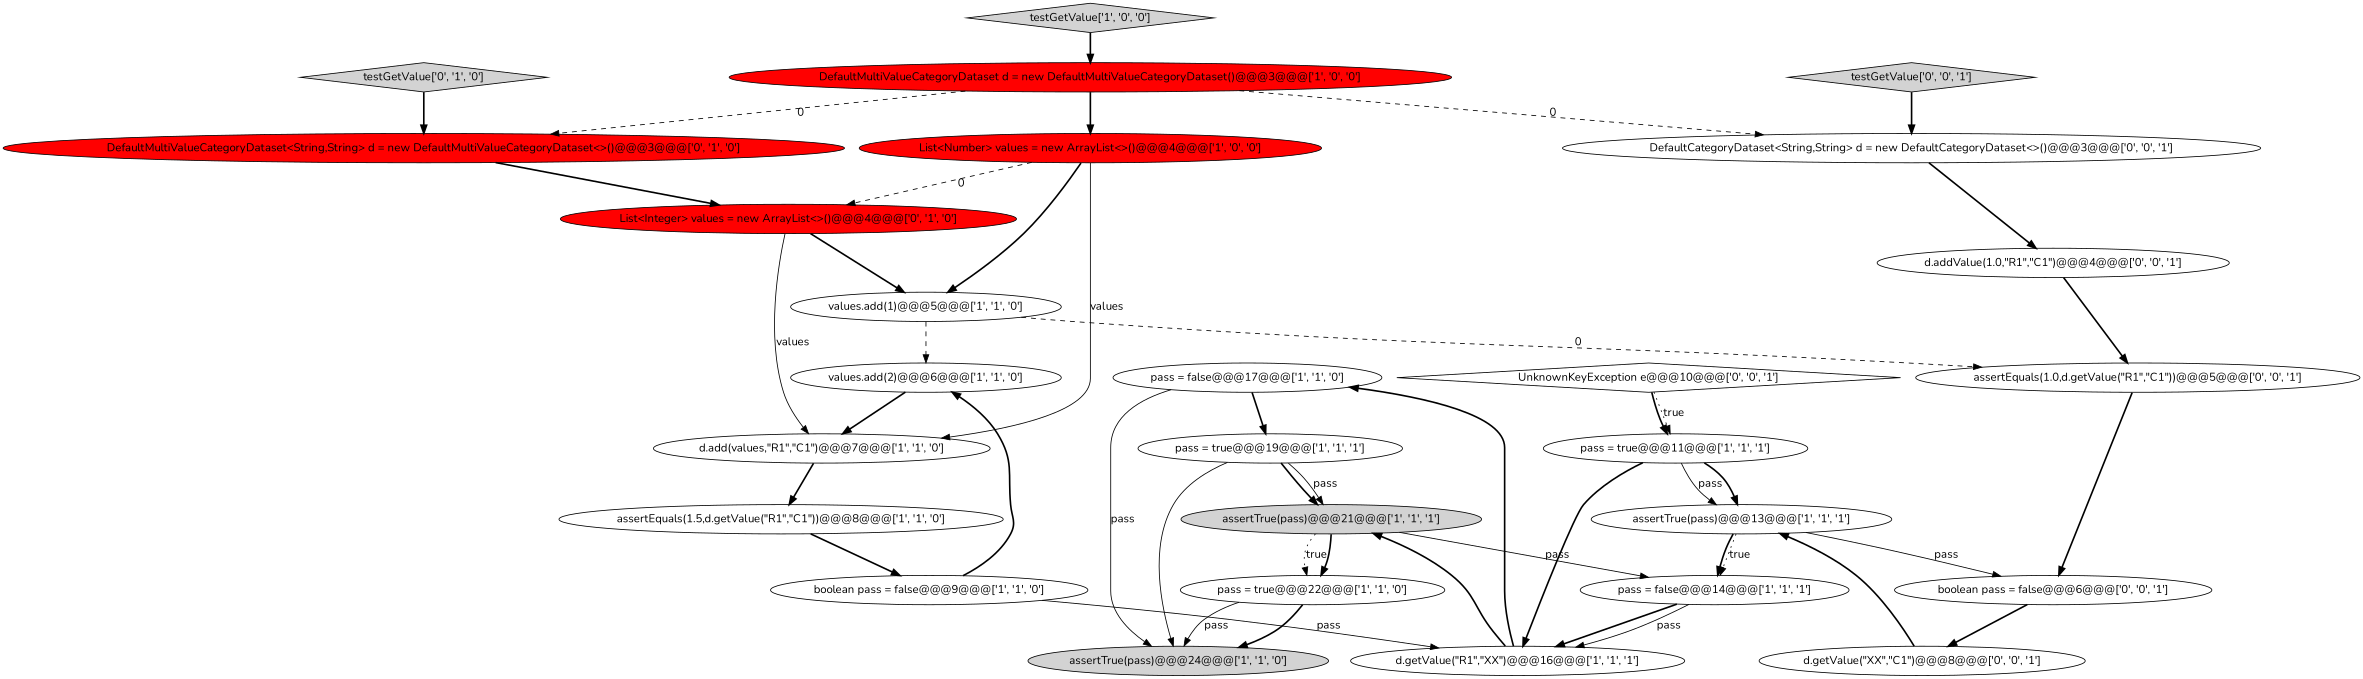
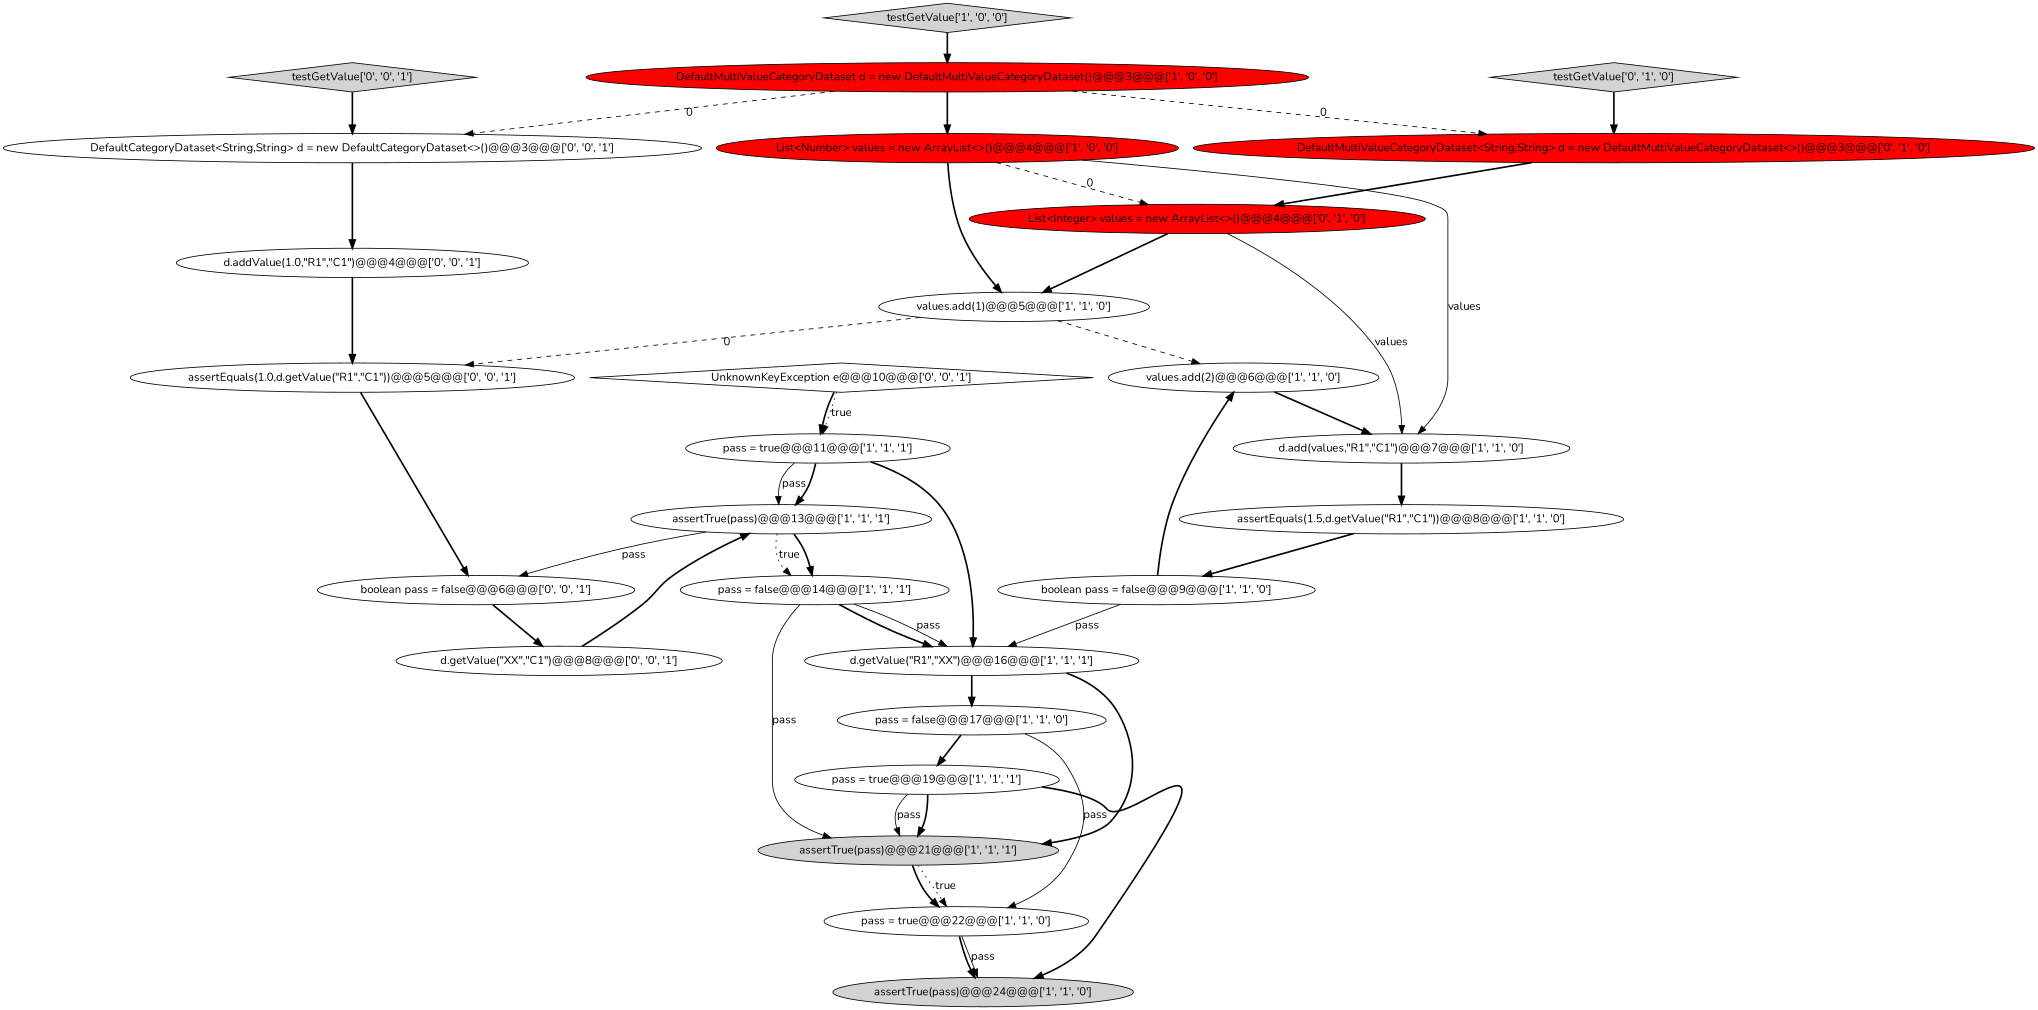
  digraph {
    fontname=Nunito
    node [fillcolor=white fontname=Nunito shape=ellipse style=filled]
    edge [fontname=Nunito style=bold]
    n1 [label="pass = false@@@17@@@['1', '1', '0']"]
    n2 [fillcolor=lightgray label="assertTrue(pass)@@@24@@@['1', '1', '0']"]
    n3 [label="pass = true@@@19@@@['1', '1', '1']"]
    n4 [fillcolor=lightgray label="assertTrue(pass)@@@21@@@['1', '1', '1']"]
    n5 [label="UnknownKeyException e@@@10@@@['0', '0', '1']" shape=diamond]
    n6 [label="pass = true@@@11@@@['1', '1', '1']"]
    n7 [label="d.getValue(\"R1\",\"XX\")@@@16@@@['1', '1', '1']"]
    n8 [label="assertTrue(pass)@@@13@@@['1', '1', '1']"]
    n9 [fillcolor=red label="DefaultMultiValueCategoryDataset<String,String> d = new DefaultMultiValueCategoryDataset<>()@@@3@@@['0', '1', '0']"]
    n10 [fillcolor=red label="List<Integer> values = new ArrayList<>()@@@4@@@['0', '1', '0']"]
    n11 [label="values.add(1)@@@5@@@['1', '1', '0']"]
    n12 [label="d.add(values,\"R1\",\"C1\")@@@7@@@['1', '1', '0']"]
    n13 [label="assertEquals(1.5,d.getValue(\"R1\",\"C1\"))@@@8@@@['1', '1', '0']"]
    n14 [label="boolean pass = false@@@9@@@['1', '1', '0']"]
    n15 [label="values.add(2)@@@6@@@['1', '1', '0']"]
    n16 [label="assertEquals(1.0,d.getValue(\"R1\",\"C1\"))@@@5@@@['0', '0', '1']"]
    n17 [label="boolean pass = false@@@6@@@['0', '0', '1']"]
    n18 [fillcolor=red label="List<Number> values = new ArrayList<>()@@@4@@@['1', '0', '0']"]
    n19 [label="pass = false@@@14@@@['1', '1', '1']"]
    n20 [label="pass = true@@@22@@@['1', '1', '0']"]
    n21 [label="d.getValue(\"XX\",\"C1\")@@@8@@@['0', '0', '1']"]
    n22 [fillcolor=lightgray label="testGetValue['1', '0', '0']" shape=diamond]
    n23 [fillcolor=red label="DefaultMultiValueCategoryDataset d = new DefaultMultiValueCategoryDataset()@@@3@@@['1', '0', '0']"]
    n24 [label="DefaultCategoryDataset<String,String> d = new DefaultCategoryDataset<>()@@@3@@@['0', '0', '1']"]
    n25 [fillcolor=lightgray label="testGetValue['0', '1', '0']" shape=diamond]
    n26 [label="d.addValue(1.0,\"R1\",\"C1\")@@@4@@@['0', '0', '1']"]
    n27 [fillcolor=lightgray label="testGetValue['0', '0', '1']" shape=diamond]
-   n1 -> n2 [label=pass style=solid]
+   n1 -> n20 [label=pass style=solid]
    n1 -> n3
-   n3 -> n2 [style=solid]
+   n3 -> n2
    n3 -> n4
    n3 -> n4 [label=pass style=solid]
    n4 -> n20 [label=true style=dotted]
    n4 -> n20
    n5 -> n6
    n5 -> n6 [label=true style=dotted]
    n6 -> n7
    n6 -> n8 [label=pass style=solid]
    n6 -> n8
    n7 -> n1
    n7 -> n4
    n8 -> n17 [label=pass style=solid]
    n8 -> n19
    n8 -> n19 [label=true style=dotted]
    n9 -> n10
    n10 -> n11
    n10 -> n12 [label=values style=solid]
    n11 -> n15 [style=dashed]
    n11 -> n16 [label=0 style=dashed]
    n12 -> n13
    n13 -> n14
    n14 -> n7 [label=pass style=solid]
    n14 -> n15
    n15 -> n12
    n16 -> n17
    n17 -> n21
    n18 -> n10 [label=0 style=dashed]
    n18 -> n11
    n18 -> n12 [label=values style=solid]
-   n4 -> n19 [label=pass style=solid]
+   n19 -> n4 [label=pass style=solid]
    n19 -> n7
    n19 -> n7 [label=pass style=solid]
    n20 -> n2
    n20 -> n2 [label=pass style=solid]
    n21 -> n8
    n22 -> n23
    n23 -> n9 [label=0 style=dashed]
    n23 -> n18
    n23 -> n24 [label=0 style=dashed]
    n24 -> n26
    n25 -> n9
    n26 -> n16
    n27 -> n24
  }
